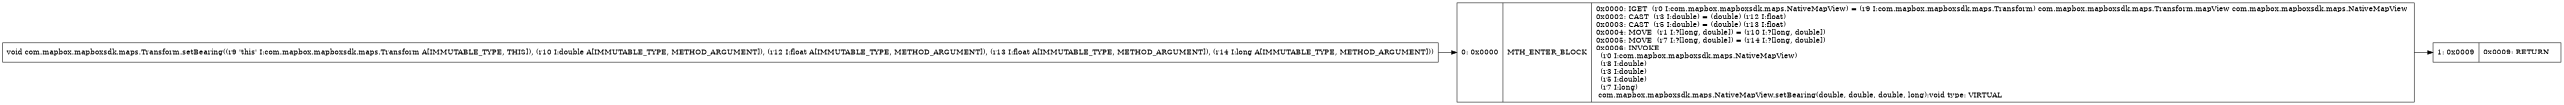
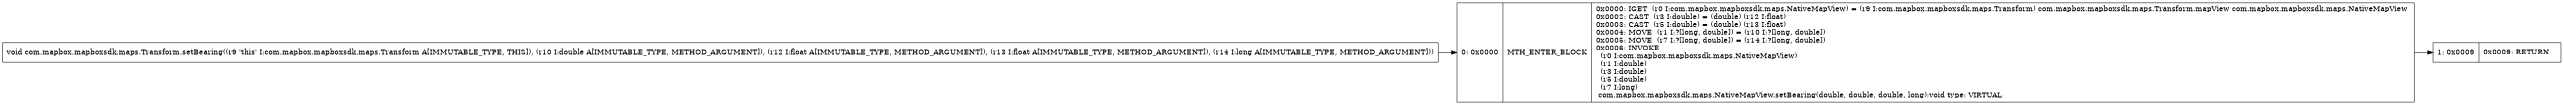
  digraph {
    rankdir=LR
    node [shape=record]
-   n1 [label="{0\:\ 0x0000|MTH_ENTER_BLOCK\l|0x0000: IGET  (r0 I:com.mapbox.mapboxsdk.maps.NativeMapView) = (r9 I:com.mapbox.mapboxsdk.maps.Transform) com.mapbox.mapboxsdk.maps.Transform.mapView com.mapbox.mapboxsdk.maps.NativeMapView \l0x0002: CAST  (r3 I:double) = (double) (r12 I:float) \l0x0003: CAST  (r5 I:double) = (double) (r13 I:float) \l0x0004: MOVE  (r1 I:?[long, double]) = (r10 I:?[long, double]) \l0x0005: MOVE  (r7 I:?[long, double]) = (r14 I:?[long, double]) \l0x0006: INVOKE  \l  (r0 I:com.mapbox.mapboxsdk.maps.NativeMapView)\l  (r8 I:double)\l  (r3 I:double)\l  (r5 I:double)\l  (r7 I:long)\l com.mapbox.mapboxsdk.maps.NativeMapView.setBearing(double, double, double, long):void type: VIRTUAL \l}"]
+   n1 [label="{0\:\ 0x0000|MTH_ENTER_BLOCK\l|0x0000: IGET  (r0 I:com.mapbox.mapboxsdk.maps.NativeMapView) = (r9 I:com.mapbox.mapboxsdk.maps.Transform) com.mapbox.mapboxsdk.maps.Transform.mapView com.mapbox.mapboxsdk.maps.NativeMapView \l0x0002: CAST  (r3 I:double) = (double) (r12 I:float) \l0x0003: CAST  (r5 I:double) = (double) (r13 I:float) \l0x0004: MOVE  (r1 I:?[long, double]) = (r10 I:?[long, double]) \l0x0005: MOVE  (r7 I:?[long, double]) = (r14 I:?[long, double]) \l0x0006: INVOKE  \l  (r0 I:com.mapbox.mapboxsdk.maps.NativeMapView)\l  (r1 I:double)\l  (r3 I:double)\l  (r5 I:double)\l  (r7 I:long)\l com.mapbox.mapboxsdk.maps.NativeMapView.setBearing(double, double, double, long):void type: VIRTUAL \l}"]
    n2 [label="{1\:\ 0x0009|0x0009: RETURN   \l}"]
    n3 [label="{void com.mapbox.mapboxsdk.maps.Transform.setBearing((r9 'this' I:com.mapbox.mapboxsdk.maps.Transform A[IMMUTABLE_TYPE, THIS]), (r10 I:double A[IMMUTABLE_TYPE, METHOD_ARGUMENT]), (r12 I:float A[IMMUTABLE_TYPE, METHOD_ARGUMENT]), (r13 I:float A[IMMUTABLE_TYPE, METHOD_ARGUMENT]), (r14 I:long A[IMMUTABLE_TYPE, METHOD_ARGUMENT])) }"]
    n1 -> n2
    n3 -> n1
  }
